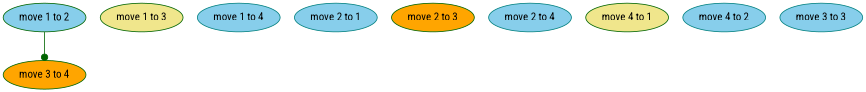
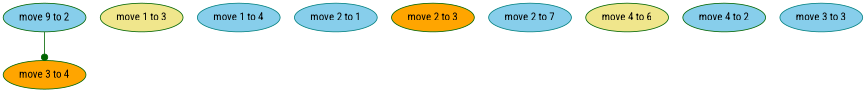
  digraph {
    fontname="Roboto Condensed"
    node [style=filled fillcolor=skyblue color=darkgreen fontname="Roboto Condensed"]
-   "move 1 to 2"
+   "move 1 to 2" [label="move 9 to 2"]
    "move 3 to 4" [fillcolor=orange]
    "move 1 to 3" [fillcolor=khaki]
    "move 1 to 4" [color=teal]
    "move 2 to 1" [color=teal]
    "move 2 to 3" [fillcolor=orange]
-   "move 2 to 4" [color=teal]
-   "move 4 to 1" [fillcolor=khaki]
-   "move 4 to 2" [color=teal]
+   "move 2 to 4" [color=teal label="move 2 to 7"]
+   "move 4 to 1" [fillcolor=khaki label="move 4 to 6"]
+   "move 4 to 2"
    "move 3 to 3" [color=teal]
    "move 1 to 2" -> "move 3 to 4" [color=darkgreen arrowhead=dot fontname="Roboto Condensed"]
  }
